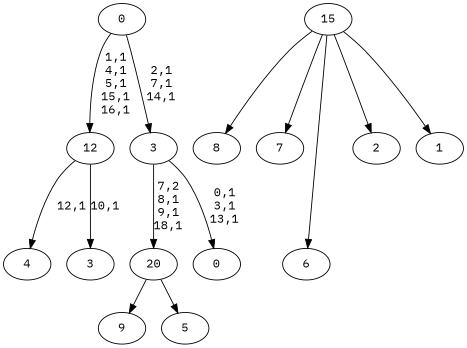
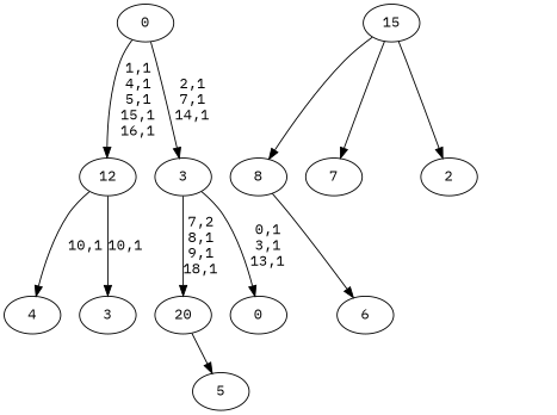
  digraph {
    fontname="IBM Plex Mono"
    node [fontname="IBM Plex Mono"]
    edge [fontname="IBM Plex Mono"]
-   n1 [label=9]
    n2 [label=8]
    n3 [label=7]
    n4 [label=6]
    n5 [label=5]
    n6 [label=20]
    n7 [label=4]
    n8 [label=3]
    n9 [label=2]
-   n10 [label=1]
    15
    12
    n13 [label=0]
    3
    0
-   n6 -> n1
    n6 -> n5
    15 -> n2
    15 -> n3
-   15 -> n4
+   n2 -> n4
    15 -> n9
-   15 -> n10
-   12 -> n7 [label="12,1"]
+   12 -> n7 [label="10,1"]
    12 -> n8 [label="10,1"]
    3 -> n6 [label="7,2\n8,1\n9,1\n18,1"]
    3 -> n13 [label="0,1\n3,1\n13,1"]
    0 -> 12 [label="1,1\n4,1\n5,1\n15,1\n16,1"]
    0 -> 3 [label="2,1\n7,1\n14,1"]
  }
